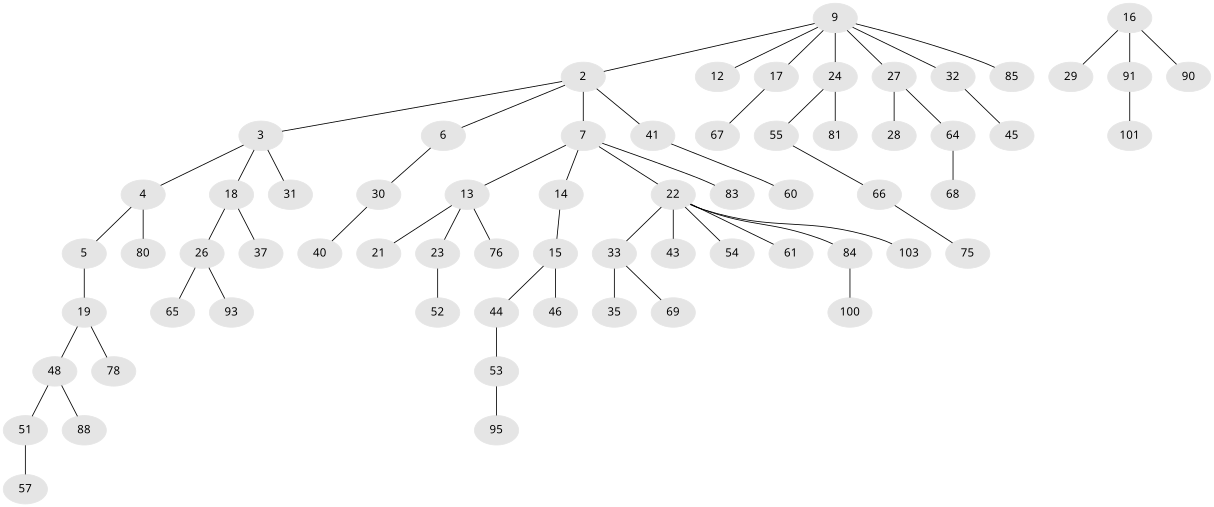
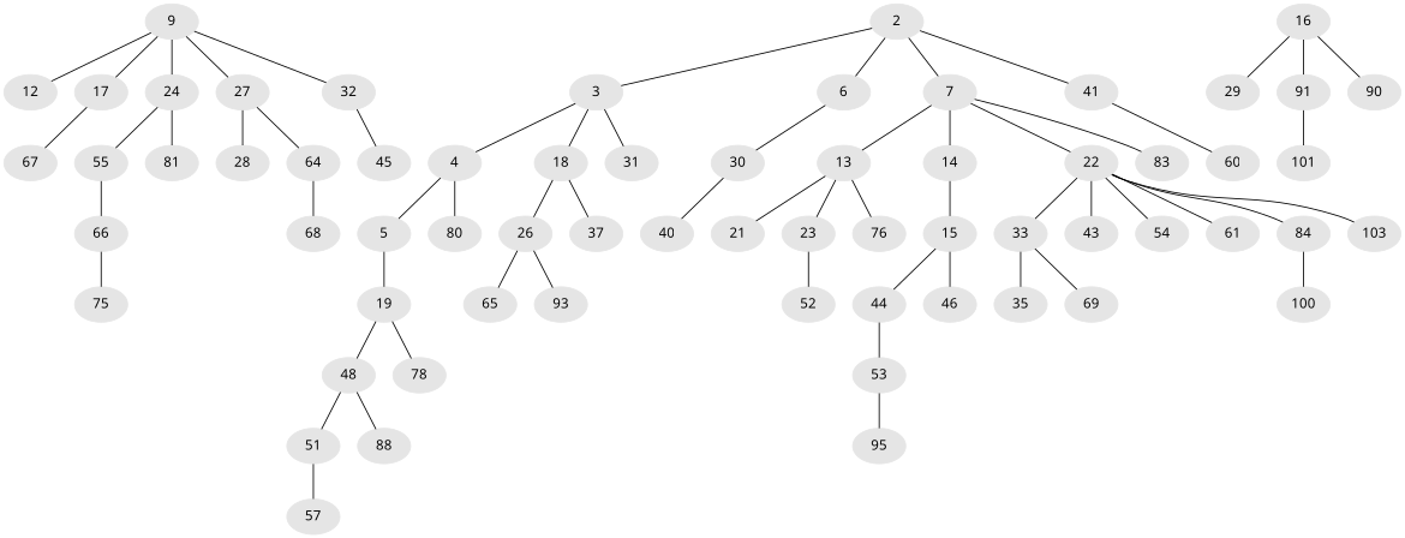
  graph {
    fontname="Noto Sans"
    node [color=gray90 fontname="Noto Sans" style=filled]
    edge [fontname="Noto Sans"]
    n1 [label=9 super="+8"]
    2 [super="+74"]
    12 [super="+104"]
    17 [super="+99"]
    24 [super="+25"]
    27 [super="+72"]
    32 [super="+50"]
-   85
    3 [super="+39"]
    6 [super="+11"]
    7 [super="+9"]
    41
    67
    55 [super="+62"]
    81 [super="+90"]
    28 [super="+34"]
    64
    45 [super="+70"]
    4 [super="+47"]
    18
    31
    30 [super="+38"]
    13 [super="+87"]
    14
    22 [super="+42"]
    83 [super="+97"]
    60 [super="+82"]
    5 [super="+10"]
    80
    26 [super="+63"]
    37
    19 [super="+36"]
    16 [super="+59"]
    29
    91
    n36 [label=90]
    48 [super="+49"]
    78 [super="+92"]
    40
    21
    23
    76
    15 [super="+20"]
    33 [super="+58"]
    43
    54 [super="+56"]
    61 [super="+73"]
    84 [super="+89"]
    103
    52 [super="+79"]
    44 [super="+71"]
    46
    53 [super="+94"]
    101
    65
    93
    51
    88
    35
    69
    100
    66 [super="+98"]
    68
    95
    57 [super="+102"]
    75
-   n1 -- 2
    n1 -- 12
    n1 -- 17
    n1 -- 24
    n1 -- 27
    n1 -- 32
-   n1 -- 85
    2 -- 3
    2 -- 6
    2 -- 7
    2 -- 41
    17 -- 67
    24 -- 55
    24 -- 81
    27 -- 28
    27 -- 64
    32 -- 45
    3 -- 4
    3 -- 18
    3 -- 31
    6 -- 30
    7 -- 13
    7 -- 14
    7 -- 22
    7 -- 83
    41 -- 60
    55 -- 66
    64 -- 68
    4 -- 5
    4 -- 80
    18 -- 26
    18 -- 37
    30 -- 40
    13 -- 21
    13 -- 23
    13 -- 76
    14 -- 15
    22 -- 33
    22 -- 43
    22 -- 54
    22 -- 61
    22 -- 84
    22 -- 103
    5 -- 19
    26 -- 65
    26 -- 93
    19 -- 48
    19 -- 78
    16 -- 29
    16 -- 91
    16 -- n36
    91 -- 101
    48 -- 51
    48 -- 88
    23 -- 52
    15 -- 44
    15 -- 46
    33 -- 35
    33 -- 69
    84 -- 100
    44 -- 53
    53 -- 95
    51 -- 57
    66 -- 75
  }
